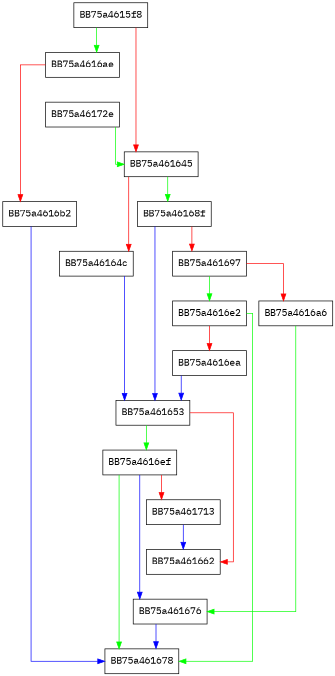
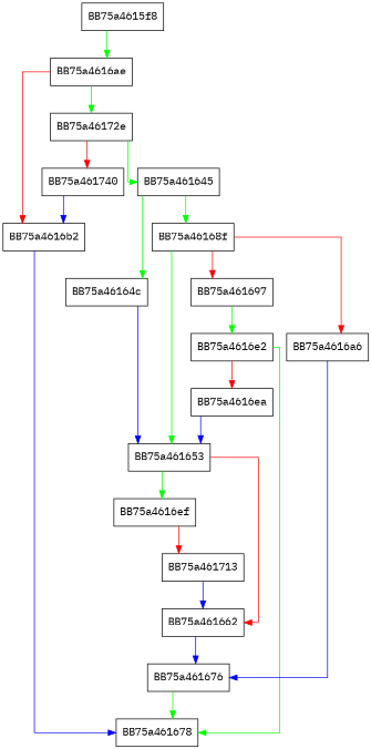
  digraph {
    fontname="IBM Plex Mono"
    splines=ortho
    node [fontname="IBM Plex Mono" shape=box]
    edge [color=green fontname="IBM Plex Mono"]
    BB75a4615f8
    BB75a4616ae
    BB75a461645
    BB75a46172e
    BB75a4616b2
    BB75a46168f
    BB75a46164c
+   BB75a461740
    BB75a461678
    BB75a461653
    BB75a461697
    BB75a4616ef
    BB75a461662
    BB75a4616e2
    BB75a4616a6
    BB75a461713
    BB75a461676
    BB75a4616ea
    BB75a4615f8 -> BB75a4616ae
-   BB75a4615f8 -> BB75a461645 [color=red]
+   BB75a4616ae -> BB75a46172e
    BB75a4616ae -> BB75a4616b2 [color=red]
    BB75a461645 -> BB75a46168f
-   BB75a461645 -> BB75a46164c [color=red]
+   BB75a461645 -> BB75a46164c
    BB75a46172e -> BB75a461645
+   BB75a46172e -> BB75a461740 [color=red]
    BB75a4616b2 -> BB75a461678 [color=blue]
-   BB75a46168f -> BB75a461653 [color=blue]
+   BB75a46168f -> BB75a461653
    BB75a46168f -> BB75a461697 [color=red]
    BB75a46164c -> BB75a461653 [color=blue]
+   BB75a461740 -> BB75a4616b2 [color=blue]
    BB75a461653 -> BB75a4616ef
    BB75a461653 -> BB75a461662 [color=red]
    BB75a461697 -> BB75a4616e2
-   BB75a461697 -> BB75a4616a6 [color=red]
-   BB75a4616ef -> BB75a461678
+   BB75a46168f -> BB75a4616a6 [color=red]
    BB75a4616ef -> BB75a461713 [color=red]
-   BB75a4616ef -> BB75a461676 [color=blue]
+   BB75a461662 -> BB75a461676 [color=blue]
    BB75a4616e2 -> BB75a461678
    BB75a4616e2 -> BB75a4616ea [color=red]
-   BB75a4616a6 -> BB75a461676
+   BB75a4616a6 -> BB75a461676 [color=blue]
    BB75a461713 -> BB75a461662 [color=blue]
-   BB75a461676 -> BB75a461678 [color=blue]
+   BB75a461676 -> BB75a461678
    BB75a4616ea -> BB75a461653 [color=blue]
  }
